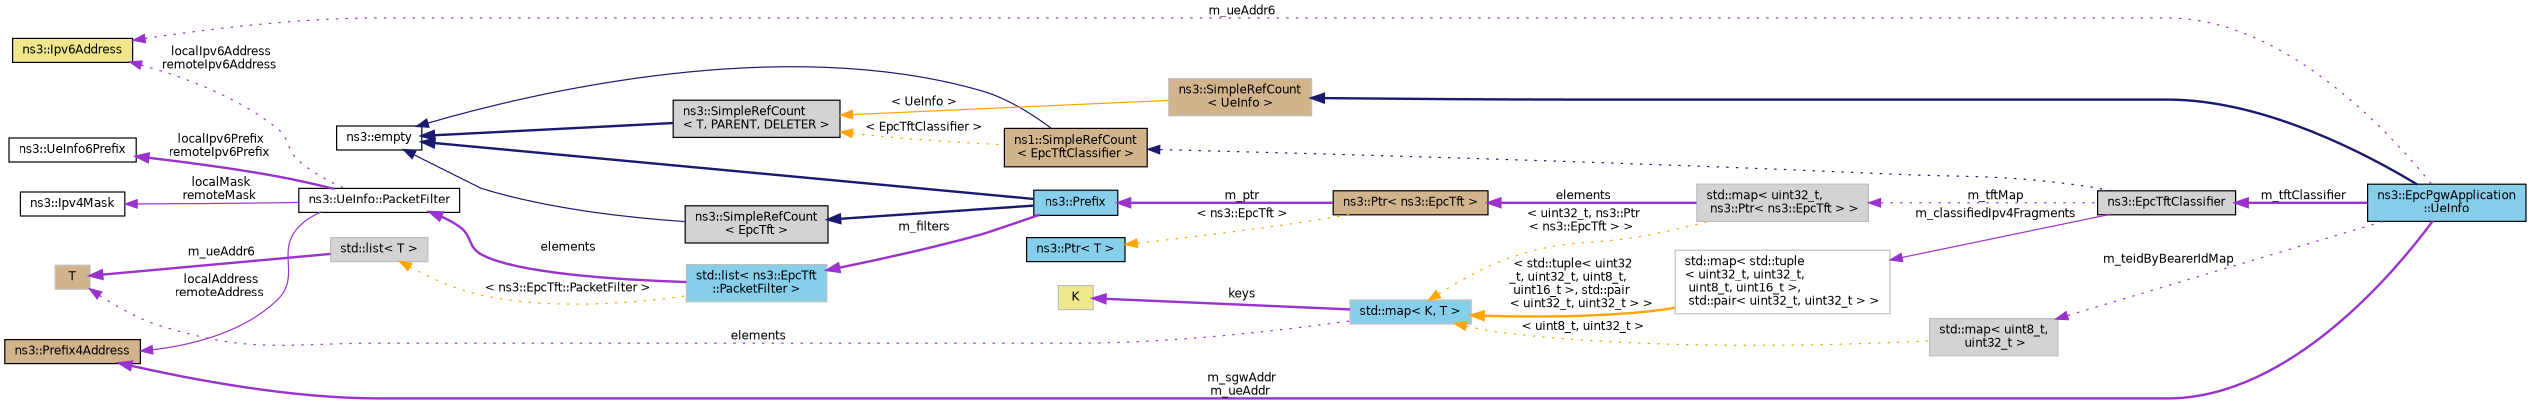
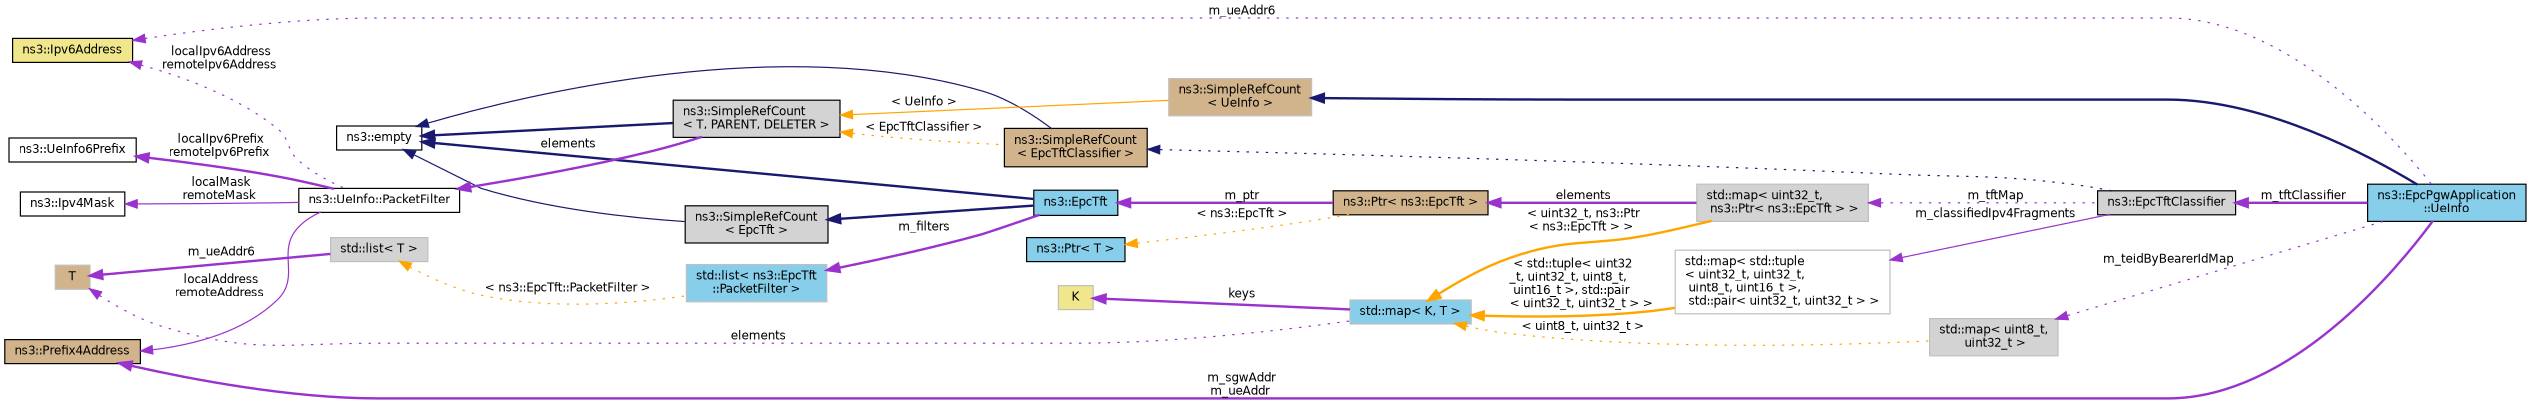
  digraph {
    fontname="DejaVu Sans"
    rankdir=LR
    node [color=black fillcolor=lightgrey fontname="DejaVu Sans" fontsize=10 shape=record style=filled]
    edge [color=darkorchid3 dir=back fontname="DejaVu Sans" fontsize=10 labelfontname=Helvetica labelfontsize=10 style=bold]
    n1 [fillcolor=skyblue fontcolor=black height=0.2 label="ns3::EpcPgwApplication\l::UeInfo" width=0.4]
    n2 [color=grey75 fillcolor=tan height=0.2 label="ns3::SimpleRefCount\l\< UeInfo \>" width=0.4]
    n3 [fillcolor=white height=0.2 label="ns3::empty" width=0.4]
    n4 [height=0.2 label="ns3::SimpleRefCount\l\< T, PARENT, DELETER \>" width=0.4]
-   n5 [fillcolor=tan height=0.2 label="ns1::SimpleRefCount\l\< EpcTftClassifier \>" width=0.4]
+   n5 [fillcolor=tan height=0.2 label="ns3::SimpleRefCount\l\< EpcTftClassifier \>" width=0.4]
    n6 [height=0.2 label="ns3::SimpleRefCount\l\< EpcTft \>" width=0.4]
-   n7 [fillcolor=skyblue height=0.2 label="ns3::Prefix" width=0.4]
+   n7 [fillcolor=skyblue height=0.2 label="ns3::EpcTft" width=0.4]
    n8 [height=0.2 label="ns3::EpcTftClassifier" width=0.4]
    n9 [fillcolor=khaki height=0.2 label="ns3::Ipv6Address" width=0.4]
    n10 [fillcolor=white height=0.2 label="ns3::UeInfo::PacketFilter" width=0.4]
    n11 [color=grey75 fillcolor=skyblue height=0.2 label="std::list\< ns3::EpcTft\l::PacketFilter \>" width=0.4]
    n12 [fillcolor=tan height=0.2 label="ns3::Prefix4Address" width=0.4]
    n13 [color=grey75 height=0.2 label="std::map\< uint8_t,\l uint32_t \>" width=0.4]
    n14 [color=grey75 fillcolor=skyblue height=0.2 label="std::map\< K, T \>" width=0.4]
    n15 [color=grey75 height=0.2 label="std::map\< uint32_t,\l ns3::Ptr\< ns3::EpcTft \> \>" width=0.4]
    n16 [color=grey75 fillcolor=white height=0.2 label="std::map\< std::tuple\l\< uint32_t, uint32_t,\l uint8_t, uint16_t \>,\l std::pair\< uint32_t, uint32_t \> \>" width=0.4]
    n17 [color=grey75 fillcolor=khaki height=0.2 label=K width=0.4]
    n18 [color=grey75 fillcolor=tan height=0.2 label=T width=0.4]
    n19 [color=grey75 height=0.2 label="std::list\< T \>" width=0.4]
    n20 [fillcolor=tan height=0.2 label="ns3::Ptr\< ns3::EpcTft \>" width=0.4]
    n21 [fillcolor=white height=0.2 label="ns3::UeInfo6Prefix" width=0.4]
    n22 [fillcolor=white height=0.2 label="ns3::Ipv4Mask" width=0.4]
    n23 [fillcolor=skyblue height=0.2 label="ns3::Ptr\< T \>" width=0.4]
    n2 -> n1 [color=midnightblue]
    n3 -> n4 [color=midnightblue]
    n3 -> n5 [color=midnightblue style=solid]
    n3 -> n6 [color=midnightblue style=solid]
    n3 -> n7 [color=midnightblue]
    n4 -> n2 [color=orange label=" \< UeInfo \>" style=solid]
    n4 -> n5 [color=orange label=" \< EpcTftClassifier \>" style=dotted]
    n5 -> n8 [color=midnightblue style=dotted]
    n6 -> n7 [color=midnightblue]
    n7 -> n20 [label=" m_ptr"]
    n8 -> n1 [label=" m_tftClassifier"]
    n9 -> n1 [label=" m_ueAddr6" style=dotted]
    n9 -> n10 [label=" localIpv6Address\nremoteIpv6Address" style=dotted]
-   n10 -> n11 [label=" elements"]
+   n10 -> n4 [label=" elements"]
    n11 -> n7 [label=" m_filters"]
    n12 -> n1 [label=" m_sgwAddr\nm_ueAddr"]
    n12 -> n10 [label=" localAddress\nremoteAddress" style=solid]
    n13 -> n1 [label=" m_teidByBearerIdMap" style=dotted]
    n14 -> n13 [color=orange label=" \< uint8_t, uint32_t \>" style=dotted]
-   n14 -> n15 [color=orange label=" \< uint32_t, ns3::Ptr\l\< ns3::EpcTft \> \>" style=dotted]
+   n14 -> n15 [color=orange label=" \< uint32_t, ns3::Ptr\l\< ns3::EpcTft \> \>"]
    n14 -> n16 [color=orange label=" \< std::tuple\< uint32\l_t, uint32_t, uint8_t,\l uint16_t \>, std::pair\l\< uint32_t, uint32_t \> \>"]
    n15 -> n8 [label=" m_tftMap" style=dotted]
    n16 -> n8 [label=" m_classifiedIpv4Fragments" style=solid]
    n17 -> n14 [label=" keys"]
    n18 -> n14 [label=" elements" style=dotted]
    n18 -> n19 [label=" m_ueAddr6"]
    n19 -> n11 [color=orange label=" \< ns3::EpcTft::PacketFilter \>" style=dotted]
    n20 -> n15 [label=" elements"]
    n21 -> n10 [label=" localIpv6Prefix\nremoteIpv6Prefix"]
    n22 -> n10 [label=" localMask\nremoteMask" style=solid]
    n23 -> n20 [color=orange label=" \< ns3::EpcTft \>" style=dotted]
  }
